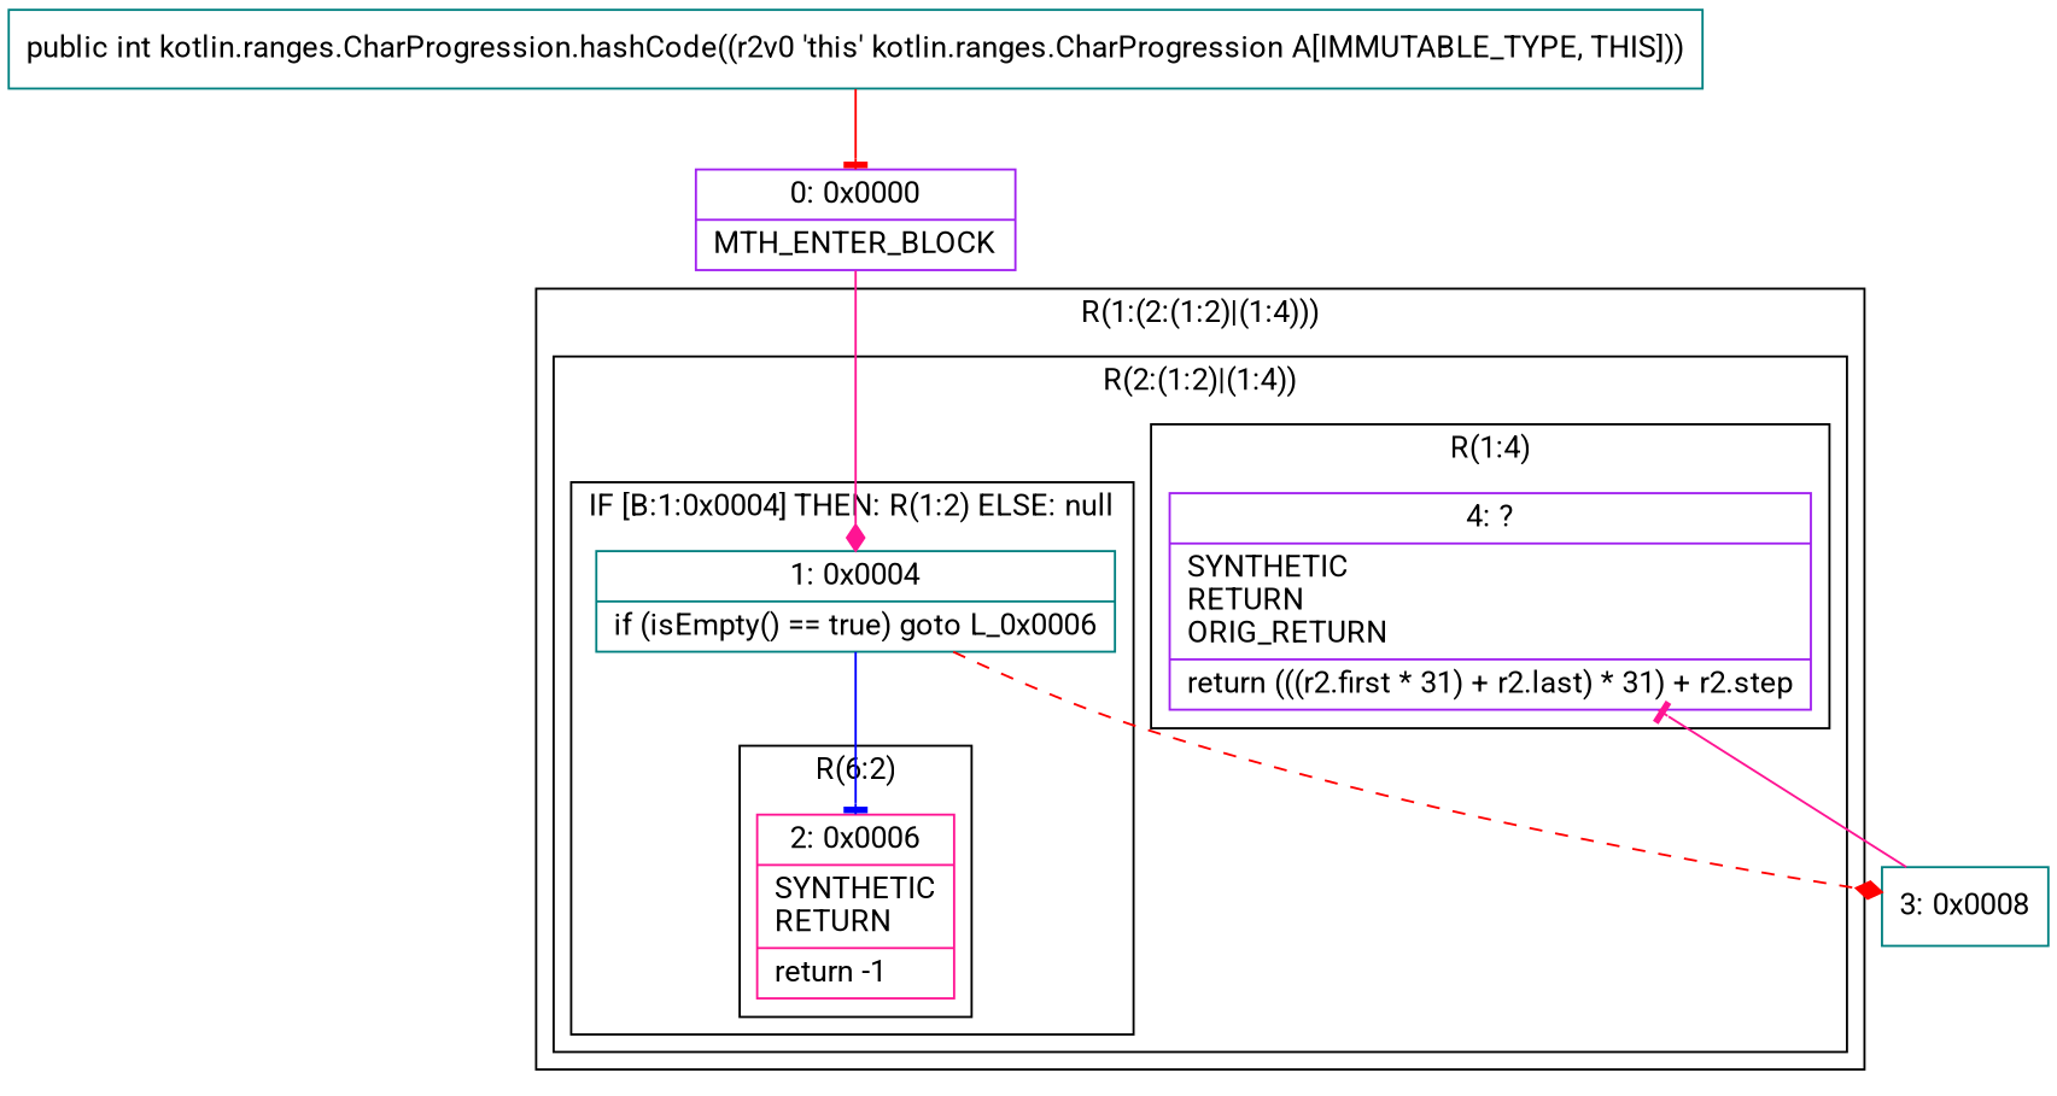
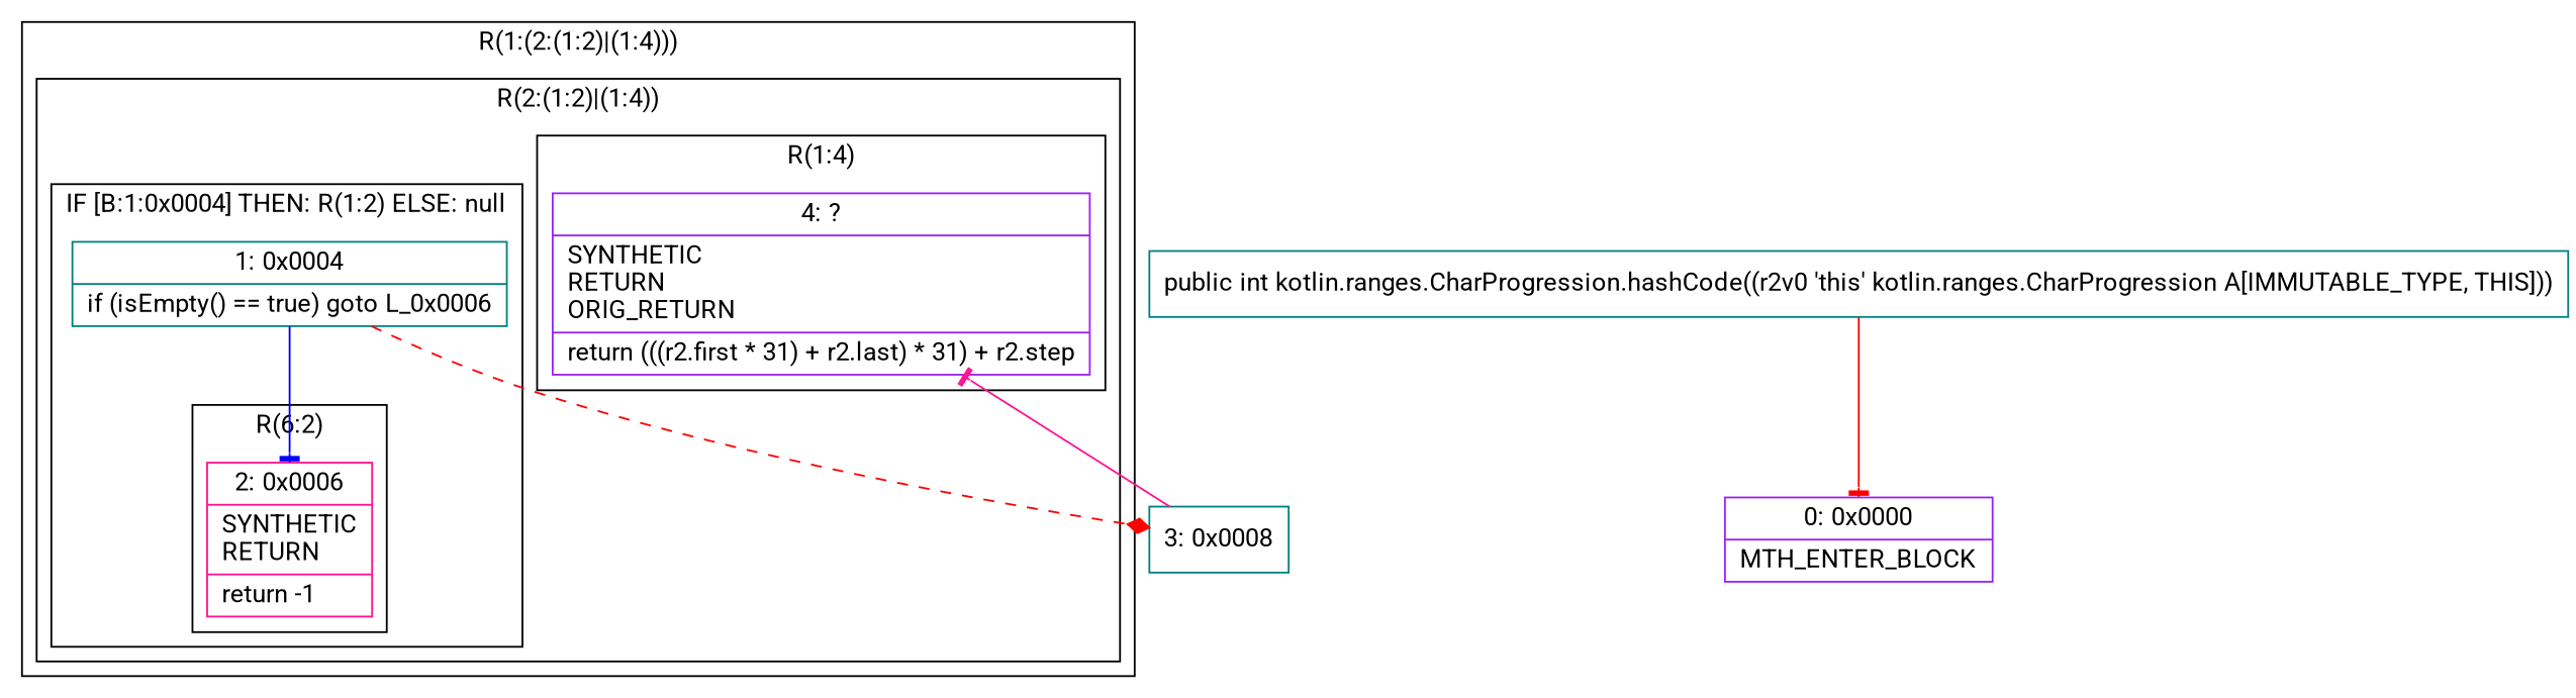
  digraph {
    fontname=Roboto
    node [color=teal fontname=Roboto shape=record]
    edge [arrowhead=tee color=red fontname=Roboto]
    n1 [color=deeppink label="{2\:\ 0x0006|SYNTHETIC\lRETURN\l|return \-1\l}"]
    n2 [label="{1\:\ 0x0004|if (isEmpty() == true) goto L_0x0006\l}"]
    n3 [color=purple label="{4\:\ ?|SYNTHETIC\lRETURN\lORIG_RETURN\l|return (((r2.first * 31) + r2.last) * 31) + r2.step\l}"]
    n4 [label="{3\:\ 0x0008}"]
    n5 [color=purple label="{0\:\ 0x0000|MTH_ENTER_BLOCK\l}"]
    n6 [label="{public int kotlin.ranges.CharProgression.hashCode((r2v0 'this' kotlin.ranges.CharProgression A[IMMUTABLE_TYPE, THIS])) }"]
    subgraph cluster_1 {
      label="R(1:(2:(1:2)|(1:4)))"
      subgraph cluster_2 {
        label="R(2:(1:2)|(1:4))"
        subgraph cluster_3 {
          label="IF [B:1:0x0004] THEN: R(1:2) ELSE: null"
          n2
          subgraph cluster_4 {
            label="R(6:2)"
            n1
          }
        }
        subgraph cluster_5 {
          label="R(1:4)"
          n3
        }
      }
    }
    n2 -> n1 [color=blue]
    n2 -> n4 [arrowhead=diamond style=dashed]
    n4 -> n3 [color=deeppink]
-   n5 -> n2 [arrowhead=diamond color=deeppink]
    n6 -> n5
  }
